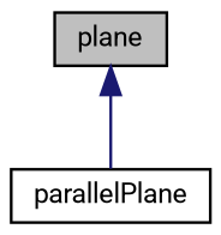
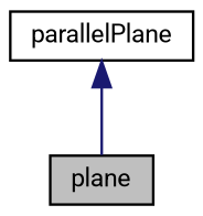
  digraph {
    rankdir=TB
    fontname=Roboto
    node [color=black fontname=Roboto fontsize=10 shape=record style=filled]
    n1 [fillcolor=grey75 fontcolor=black height=0.2 label=plane width=0.4]
    n2 [fillcolor=white height=0.2 label=parallelPlane width=0.4]
-   n1 -> n2 [color=midnightblue dir=back fontname=Roboto fontsize=10 labelfontname=Helvetica labelfontsize=10 style=solid]
+   n2 -> n1 [color=midnightblue dir=back fontname=Roboto fontsize=10 labelfontname=Helvetica labelfontsize=10 style=solid]
  }
